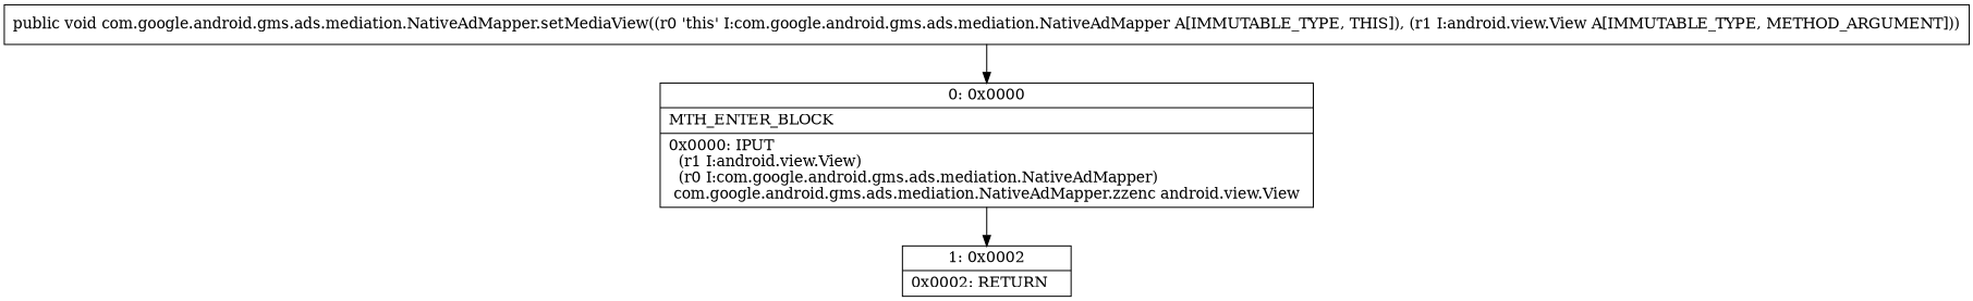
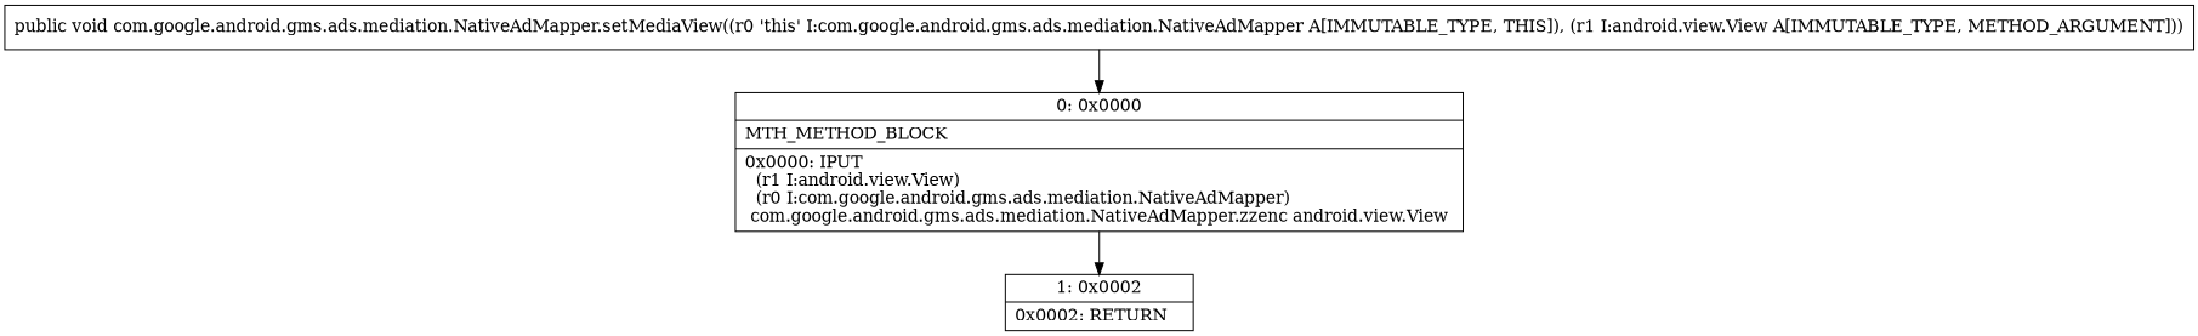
  digraph {
    node [shape=record]
-   n1 [label="{0\:\ 0x0000|MTH_ENTER_BLOCK\l|0x0000: IPUT  \l  (r1 I:android.view.View)\l  (r0 I:com.google.android.gms.ads.mediation.NativeAdMapper)\l com.google.android.gms.ads.mediation.NativeAdMapper.zzenc android.view.View \l}"]
+   n1 [label="{0\:\ 0x0000|MTH_METHOD_BLOCK\l|0x0000: IPUT  \l  (r1 I:android.view.View)\l  (r0 I:com.google.android.gms.ads.mediation.NativeAdMapper)\l com.google.android.gms.ads.mediation.NativeAdMapper.zzenc android.view.View \l}"]
    n2 [label="{1\:\ 0x0002|0x0002: RETURN   \l}"]
    n3 [label="{public void com.google.android.gms.ads.mediation.NativeAdMapper.setMediaView((r0 'this' I:com.google.android.gms.ads.mediation.NativeAdMapper A[IMMUTABLE_TYPE, THIS]), (r1 I:android.view.View A[IMMUTABLE_TYPE, METHOD_ARGUMENT])) }"]
    n1 -> n2
    n3 -> n1
  }
